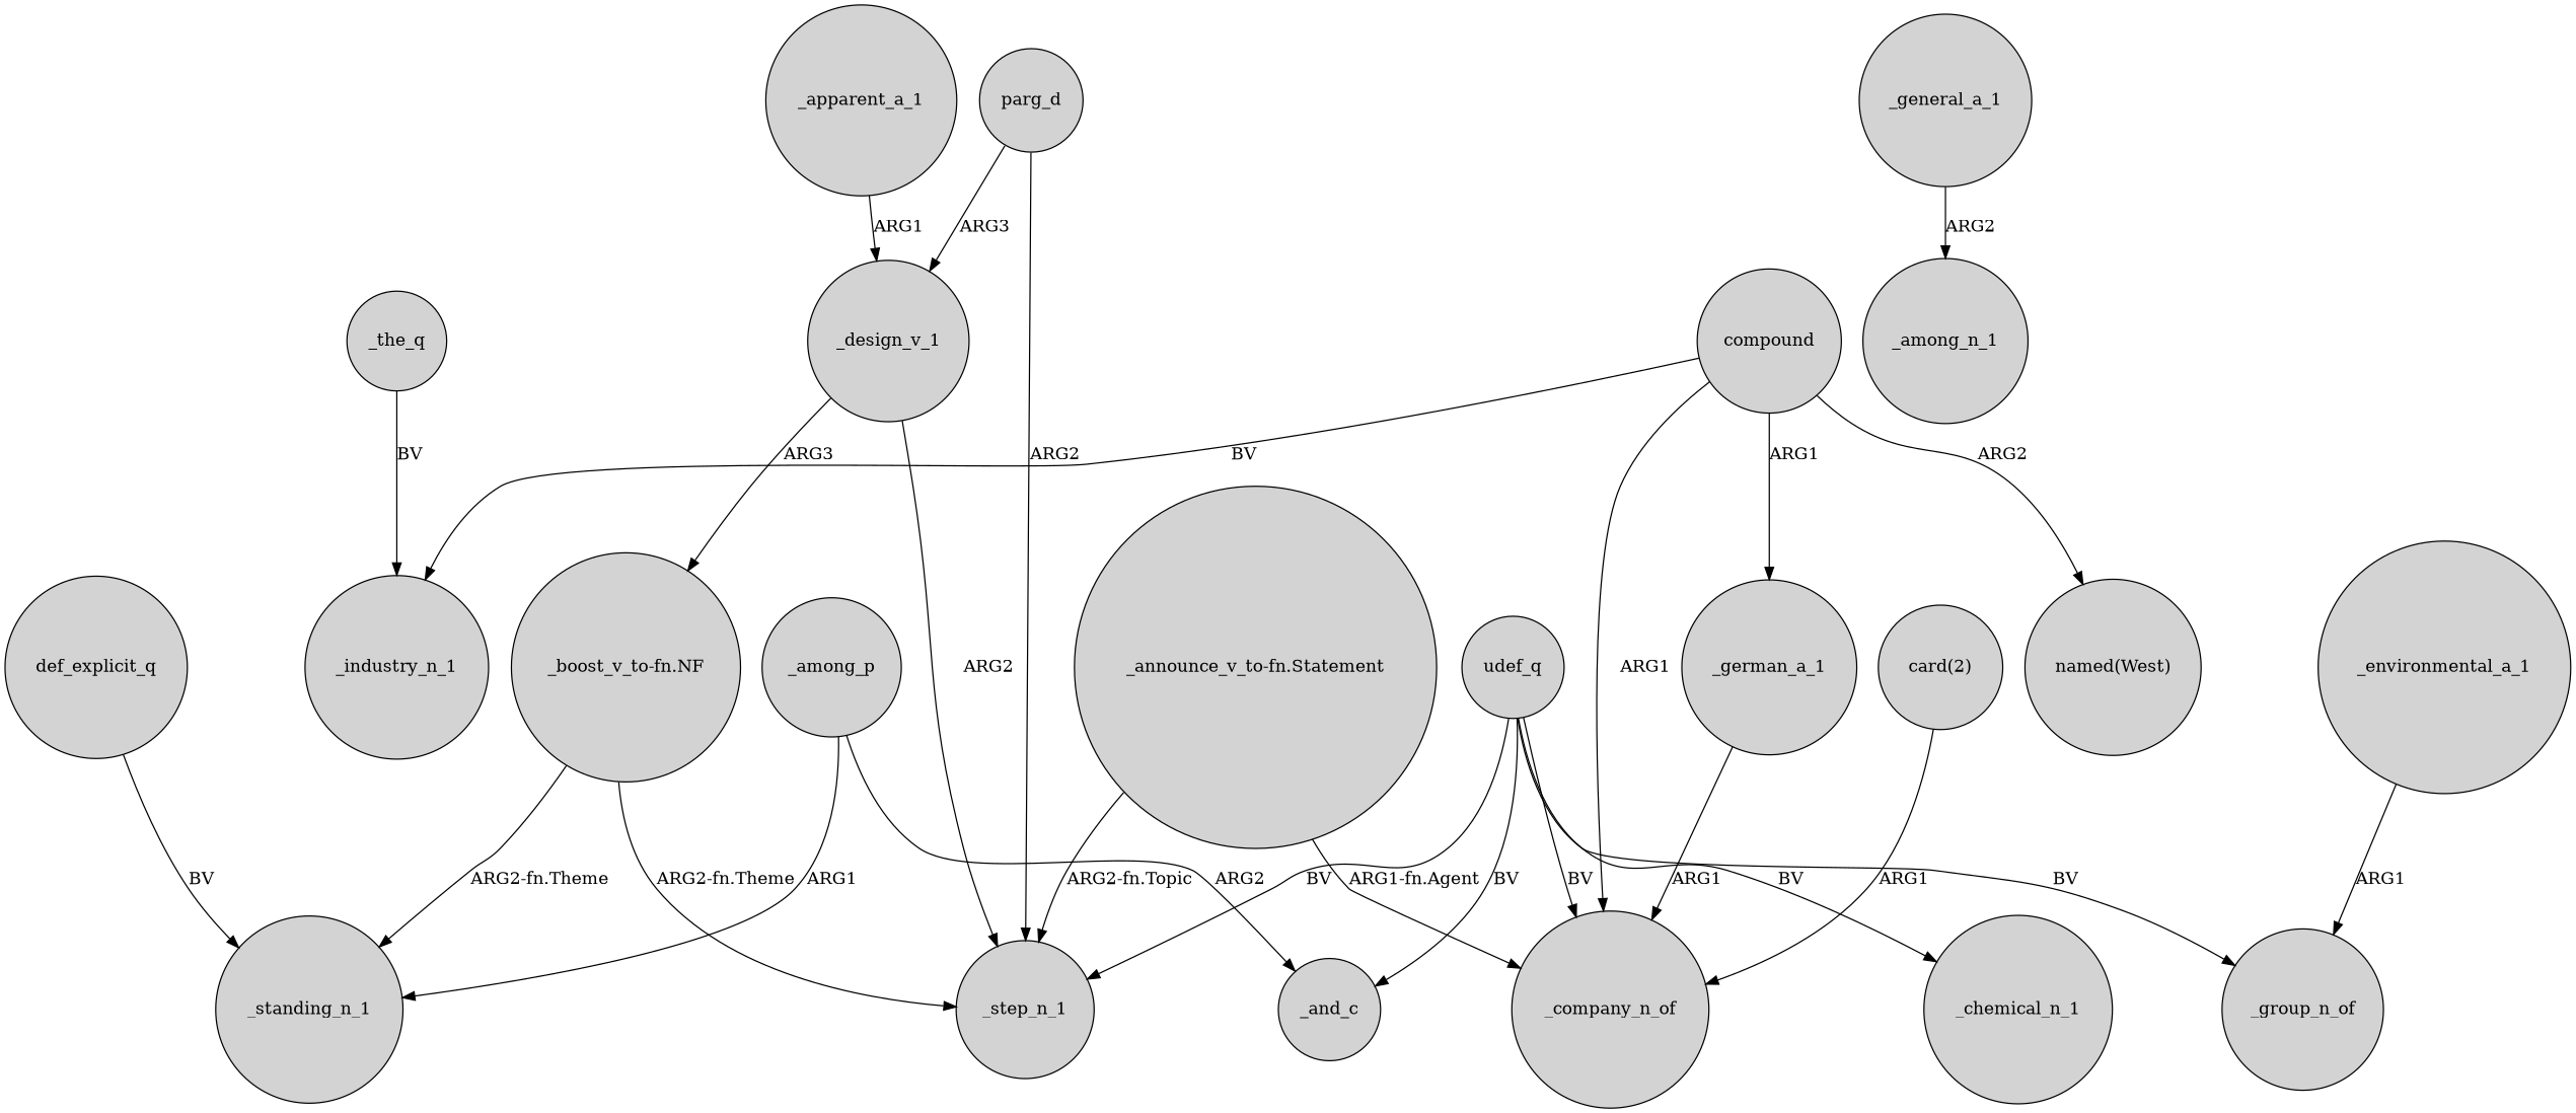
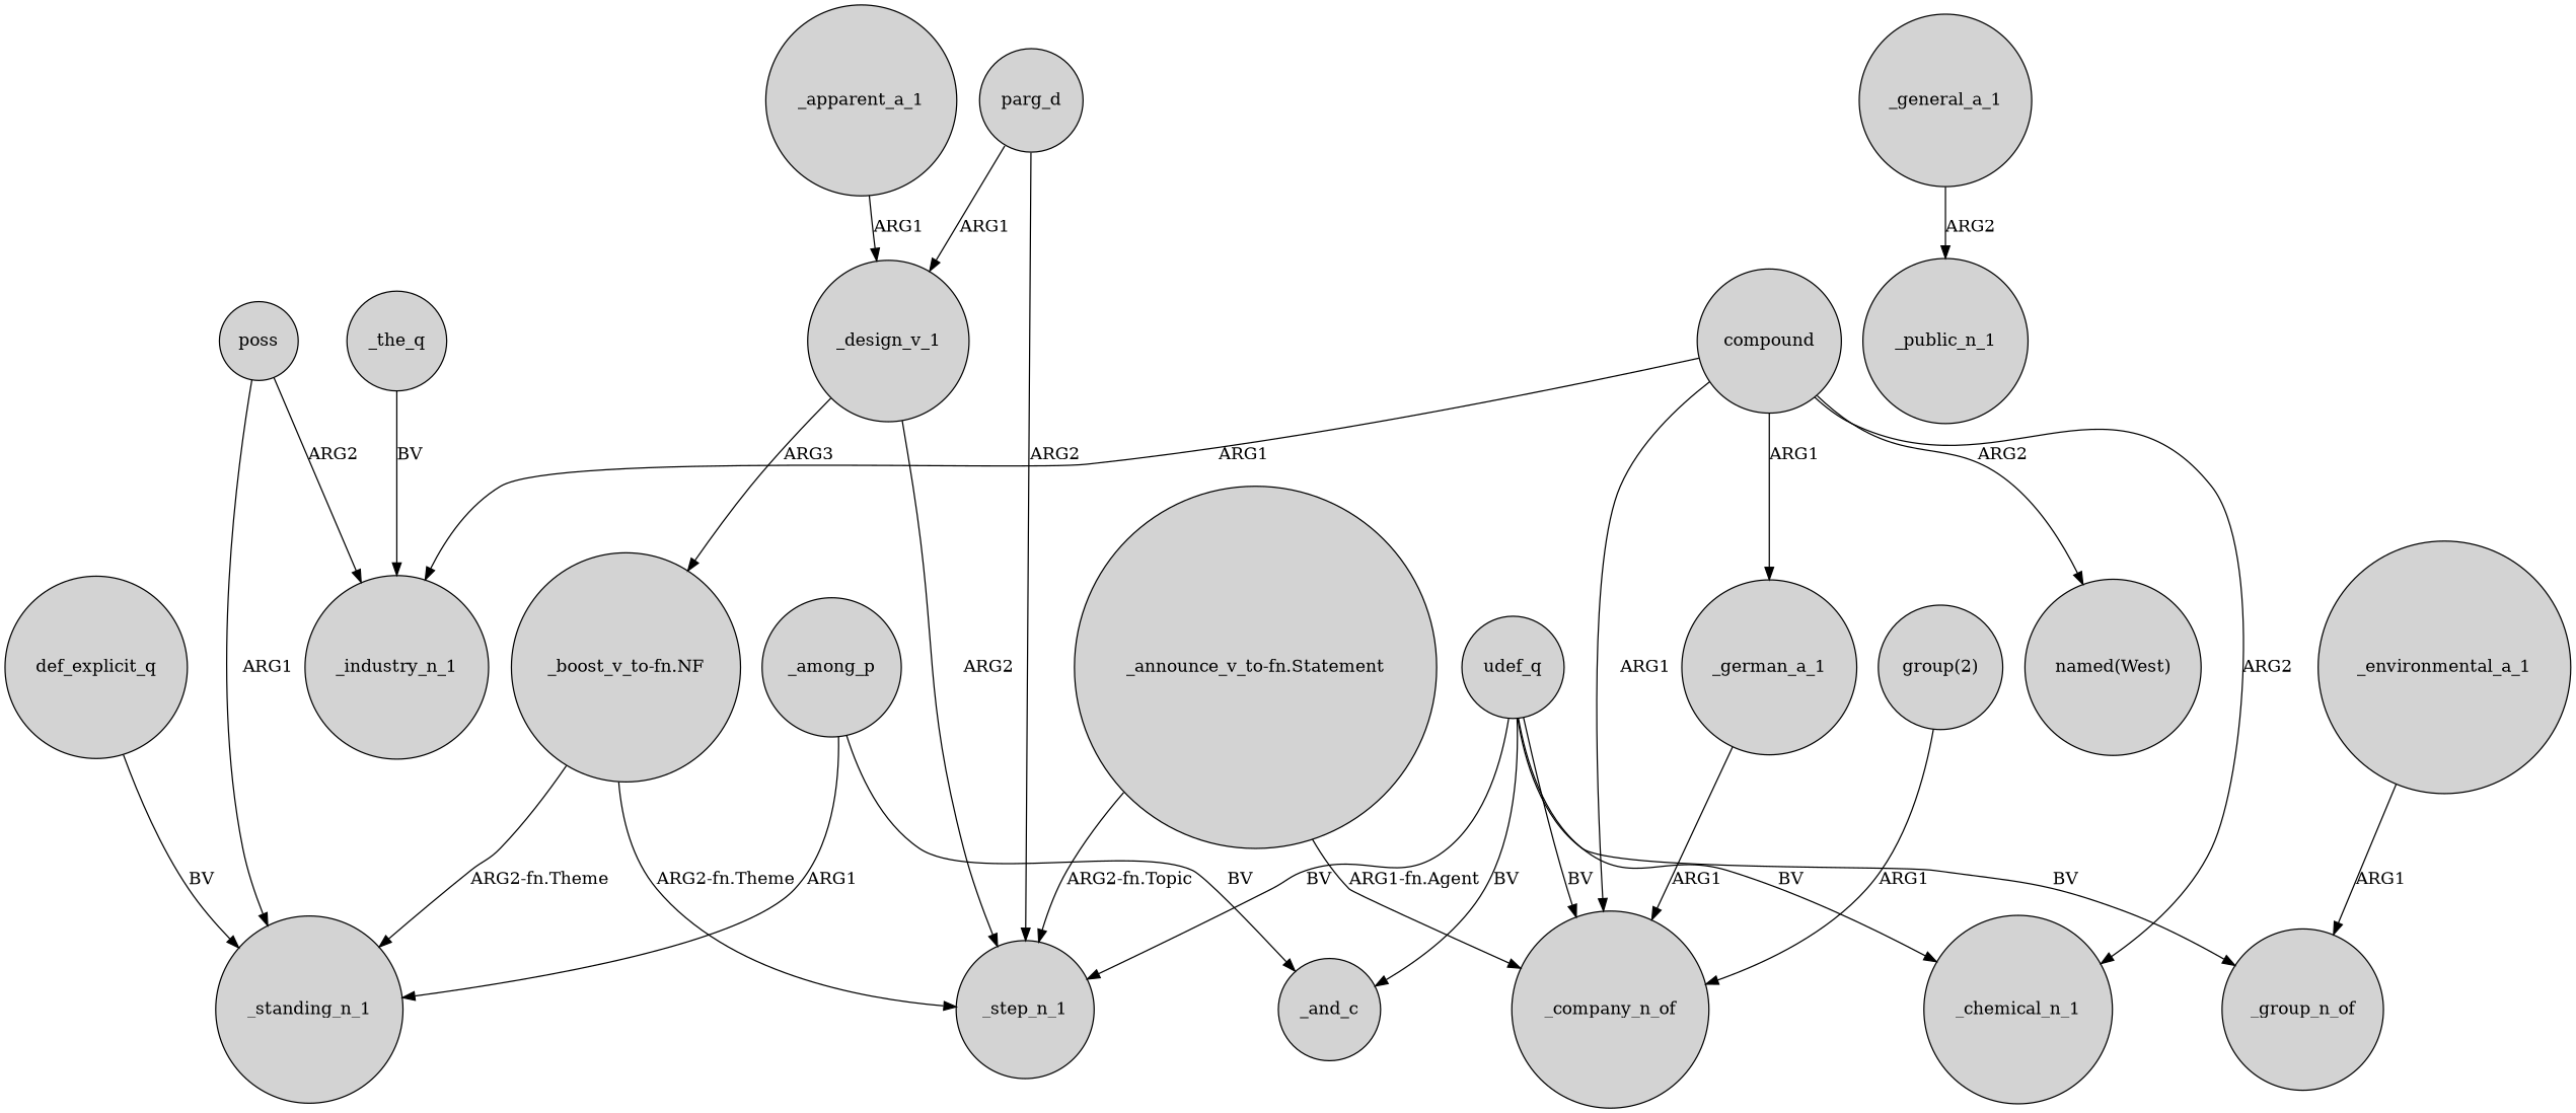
  digraph {
    node [shape=circle style=filled]
    compound
    "named(West)"
    _industry_n_1
    _chemical_n_1
    _company_n_of
    _german_a_1
    "_boost_v_to-fn.NF"
    _step_n_1
    _standing_n_1
    "_announce_v_to-fn.Statement"
    _environmental_a_1
    _group_n_of
+   poss
    _among_p
    _and_c
    _the_q
    _design_v_1
    udef_q
    _apparent_a_1
    parg_d
    def_explicit_q
    _general_a_1
-   _public_n_1 [label=_among_n_1]
-   "card(2)"
+   _public_n_1
+   "card(2)" [label="group(2)"]
    compound -> "named(West)" [label=ARG2]
-   compound -> _industry_n_1 [label=BV]
+   compound -> _industry_n_1 [label=ARG1]
+   compound -> _chemical_n_1 [label=ARG2]
    compound -> _company_n_of [label=ARG1]
    compound -> _german_a_1 [label=ARG1]
    _german_a_1 -> _company_n_of [label=ARG1]
    "_boost_v_to-fn.NF" -> _step_n_1 [label="ARG2-fn.Theme"]
    "_boost_v_to-fn.NF" -> _standing_n_1 [label="ARG2-fn.Theme"]
    "_announce_v_to-fn.Statement" -> _company_n_of [label="ARG1-fn.Agent"]
    "_announce_v_to-fn.Statement" -> _step_n_1 [label="ARG2-fn.Topic"]
    _environmental_a_1 -> _group_n_of [label=ARG1]
+   poss -> _industry_n_1 [label=ARG2]
+   poss -> _standing_n_1 [label=ARG1]
    _among_p -> _standing_n_1 [label=ARG1]
-   _among_p -> _and_c [label=ARG2]
+   _among_p -> _and_c [label=BV]
    _the_q -> _industry_n_1 [label=BV]
    _design_v_1 -> "_boost_v_to-fn.NF" [label=ARG3]
    _design_v_1 -> _step_n_1 [label=ARG2]
    udef_q -> _chemical_n_1 [label=BV]
    udef_q -> _company_n_of [label=BV]
    udef_q -> _step_n_1 [label=BV]
    udef_q -> _group_n_of [label=BV]
    udef_q -> _and_c [label=BV]
    _apparent_a_1 -> _design_v_1 [label=ARG1]
    parg_d -> _step_n_1 [label=ARG2]
-   parg_d -> _design_v_1 [label=ARG3]
+   parg_d -> _design_v_1 [label=ARG1]
    def_explicit_q -> _standing_n_1 [label=BV]
    _general_a_1 -> _public_n_1 [label=ARG2]
    "card(2)" -> _company_n_of [label=ARG1]
  }
